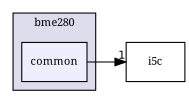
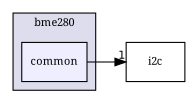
  digraph {
    compound=true
    rankdir=LR
    fontname="Noto Serif"
    node [fontname="Noto Serif" fontsize=10 shape=box]
    n1 [fillcolor="#eeeeff" label=common pencolor=black style=filled]
-   n2 [label=i5c]
+   n2 [label=i2c]
    subgraph cluster_1 {
      bgcolor="#ddddee"
      fontsize=10
      label=bme280
      pencolor=black
      n1
    }
    n1 -> n2 [headlabel=1 labeldistance=1.5 labelfontname=Helvetica labelfontsize=10 fontname="Noto Serif"]
  }
